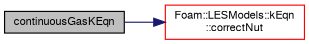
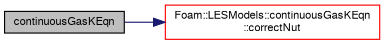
  digraph {
    rankdir=LR
    node [fontname=FreeSans fontsize=10 shape=record]
    n1 [color=black fillcolor=grey75 fontcolor=black height=0.2 label=continuousGasKEqn style=filled width=0.4]
-   n2 [color=red height=0.2 label="Foam::LESModels::kEqn\l::correctNut" width=0.4]
+   n2 [color=red height=0.2 label="Foam::LESModels::continuousGasKEqn\l::correctNut" width=0.4]
    n1 -> n2 [color=midnightblue fontname=FreeSans fontsize=10 labelfontname=FreeSans labelfontsize=10 style=solid]
  }
